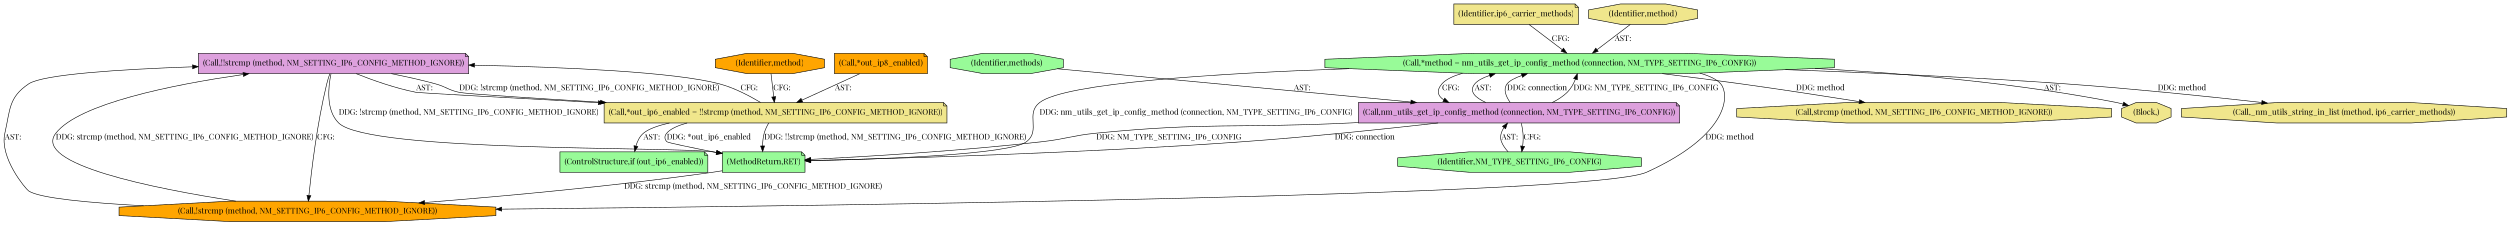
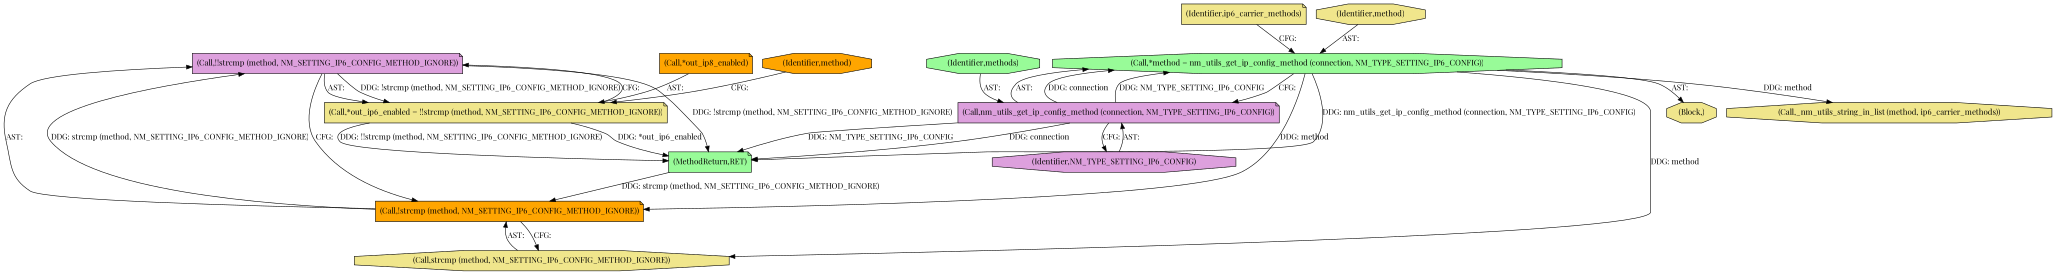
  digraph {
    fontname="Playfair Display"
    node [fillcolor=khaki fontname="Playfair Display" shape=octagon style=filled]
    edge [fontname="Playfair Display"]
    n1 [fillcolor=plum label="(Call,!!strcmp (method, NM_SETTING_IP6_CONFIG_METHOD_IGNORE))" shape=note]
-   n2 [fillcolor=orange label="(Call,!strcmp (method, NM_SETTING_IP6_CONFIG_METHOD_IGNORE))"]
+   n2 [fillcolor=orange label="(Call,!strcmp (method, NM_SETTING_IP6_CONFIG_METHOD_IGNORE))" shape=note]
    n3 [label="(Call,*out_ip6_enabled = !!strcmp (method, NM_SETTING_IP6_CONFIG_METHOD_IGNORE))" shape=note]
    n4 [fillcolor=palegreen label="(MethodReturn,RET)" shape=note]
    n5 [label="(Call,strcmp (method, NM_SETTING_IP6_CONFIG_METHOD_IGNORE))"]
-   n6 [fillcolor=palegreen label="(ControlStructure,if (out_ip6_enabled))" shape=note]
    n7 [fillcolor=palegreen label="(Call,*method = nm_utils_get_ip_config_method (connection, NM_TYPE_SETTING_IP6_CONFIG))"]
    n8 [fillcolor=plum label="(Call,nm_utils_get_ip_config_method (connection, NM_TYPE_SETTING_IP6_CONFIG))" shape=note]
    n9 [label="(Block,)"]
    n10 [label="(Call,_nm_utils_string_in_list (method, ip6_carrier_methods))"]
-   n11 [fillcolor=palegreen label="(Identifier,NM_TYPE_SETTING_IP6_CONFIG)"]
+   n11 [fillcolor=plum label="(Identifier,NM_TYPE_SETTING_IP6_CONFIG)"]
    n12 [label="(Identifier,ip6_carrier_methods)" shape=note]
    n13 [label="(Identifier,method)"]
    n14 [fillcolor=orange label="(Call,*out_ip8_enabled)" shape=note]
    n15 [fillcolor=orange label="(Identifier,method)"]
    n16 [fillcolor=palegreen label="(Identifier,methods)"]
    n1 -> n2 [label="CFG: "]
    n1 -> n3 [label="AST: "]
    n1 -> n3 [label="DDG: !strcmp (method, NM_SETTING_IP6_CONFIG_METHOD_IGNORE)"]
    n1 -> n4 [label="DDG: !strcmp (method, NM_SETTING_IP6_CONFIG_METHOD_IGNORE)"]
    n2 -> n1 [label="AST: "]
    n2 -> n1 [label="DDG: strcmp (method, NM_SETTING_IP6_CONFIG_METHOD_IGNORE)"]
+   n2 -> n5 [label="CFG: "]
    n3 -> n1 [label="CFG: "]
    n3 -> n4 [label="DDG: *out_ip6_enabled"]
    n3 -> n4 [label="DDG: !!strcmp (method, NM_SETTING_IP6_CONFIG_METHOD_IGNORE)"]
-   n3 -> n6 [label="AST: "]
    n4 -> n2 [label="DDG: strcmp (method, NM_SETTING_IP6_CONFIG_METHOD_IGNORE)"]
+   n5 -> n2 [label="AST: "]
    n7 -> n2 [label="DDG: method"]
    n7 -> n4 [label="DDG: nm_utils_get_ip_config_method (connection, NM_TYPE_SETTING_IP6_CONFIG)"]
    n7 -> n5 [label="DDG: method"]
    n7 -> n8 [label="CFG: "]
    n7 -> n9 [label="AST: "]
    n7 -> n10 [label="DDG: method"]
    n8 -> n4 [label="DDG: connection"]
    n8 -> n4 [label="DDG: NM_TYPE_SETTING_IP6_CONFIG"]
    n8 -> n7 [label="AST: "]
    n8 -> n7 [label="DDG: connection"]
    n8 -> n7 [label="DDG: NM_TYPE_SETTING_IP6_CONFIG"]
    n8 -> n11 [label="CFG: "]
    n11 -> n8 [label="AST: "]
    n12 -> n7 [label="CFG: "]
    n13 -> n7 [label="AST: "]
    n14 -> n3 [label="AST: "]
    n15 -> n3 [label="CFG: "]
    n16 -> n8 [label="AST: "]
  }
